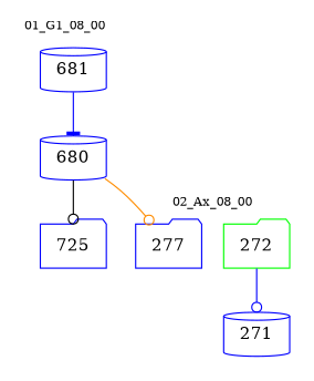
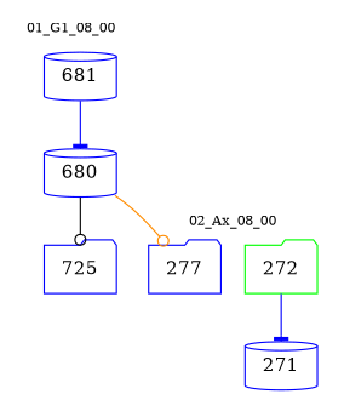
  digraph {
    node [color=blue shape=folder]
    edge [arrowhead=tee color=blue]
    n1 [color=green label=272]
    n2 [label=271 shape=cylinder]
    n3 [label=277]
    n4 [label=681 shape=cylinder]
    n5 [label=680 shape=cylinder]
    n6 [label=725]
    subgraph cluster_1 {
      color=white
      fontsize=10
      label="02_Ax_08_00"
      n1
      n2
      n3
    }
    subgraph cluster_2 {
      color=white
      fontsize=10
      label="01_G1_08_00"
      n4
      n5
      n6
    }
-   n1 -> n2 [arrowhead=odot]
+   n1 -> n2
    n4 -> n5
    n5 -> n3 [arrowhead=odot color=darkorange]
    n5 -> n6 [arrowhead=odot color=black]
  }
